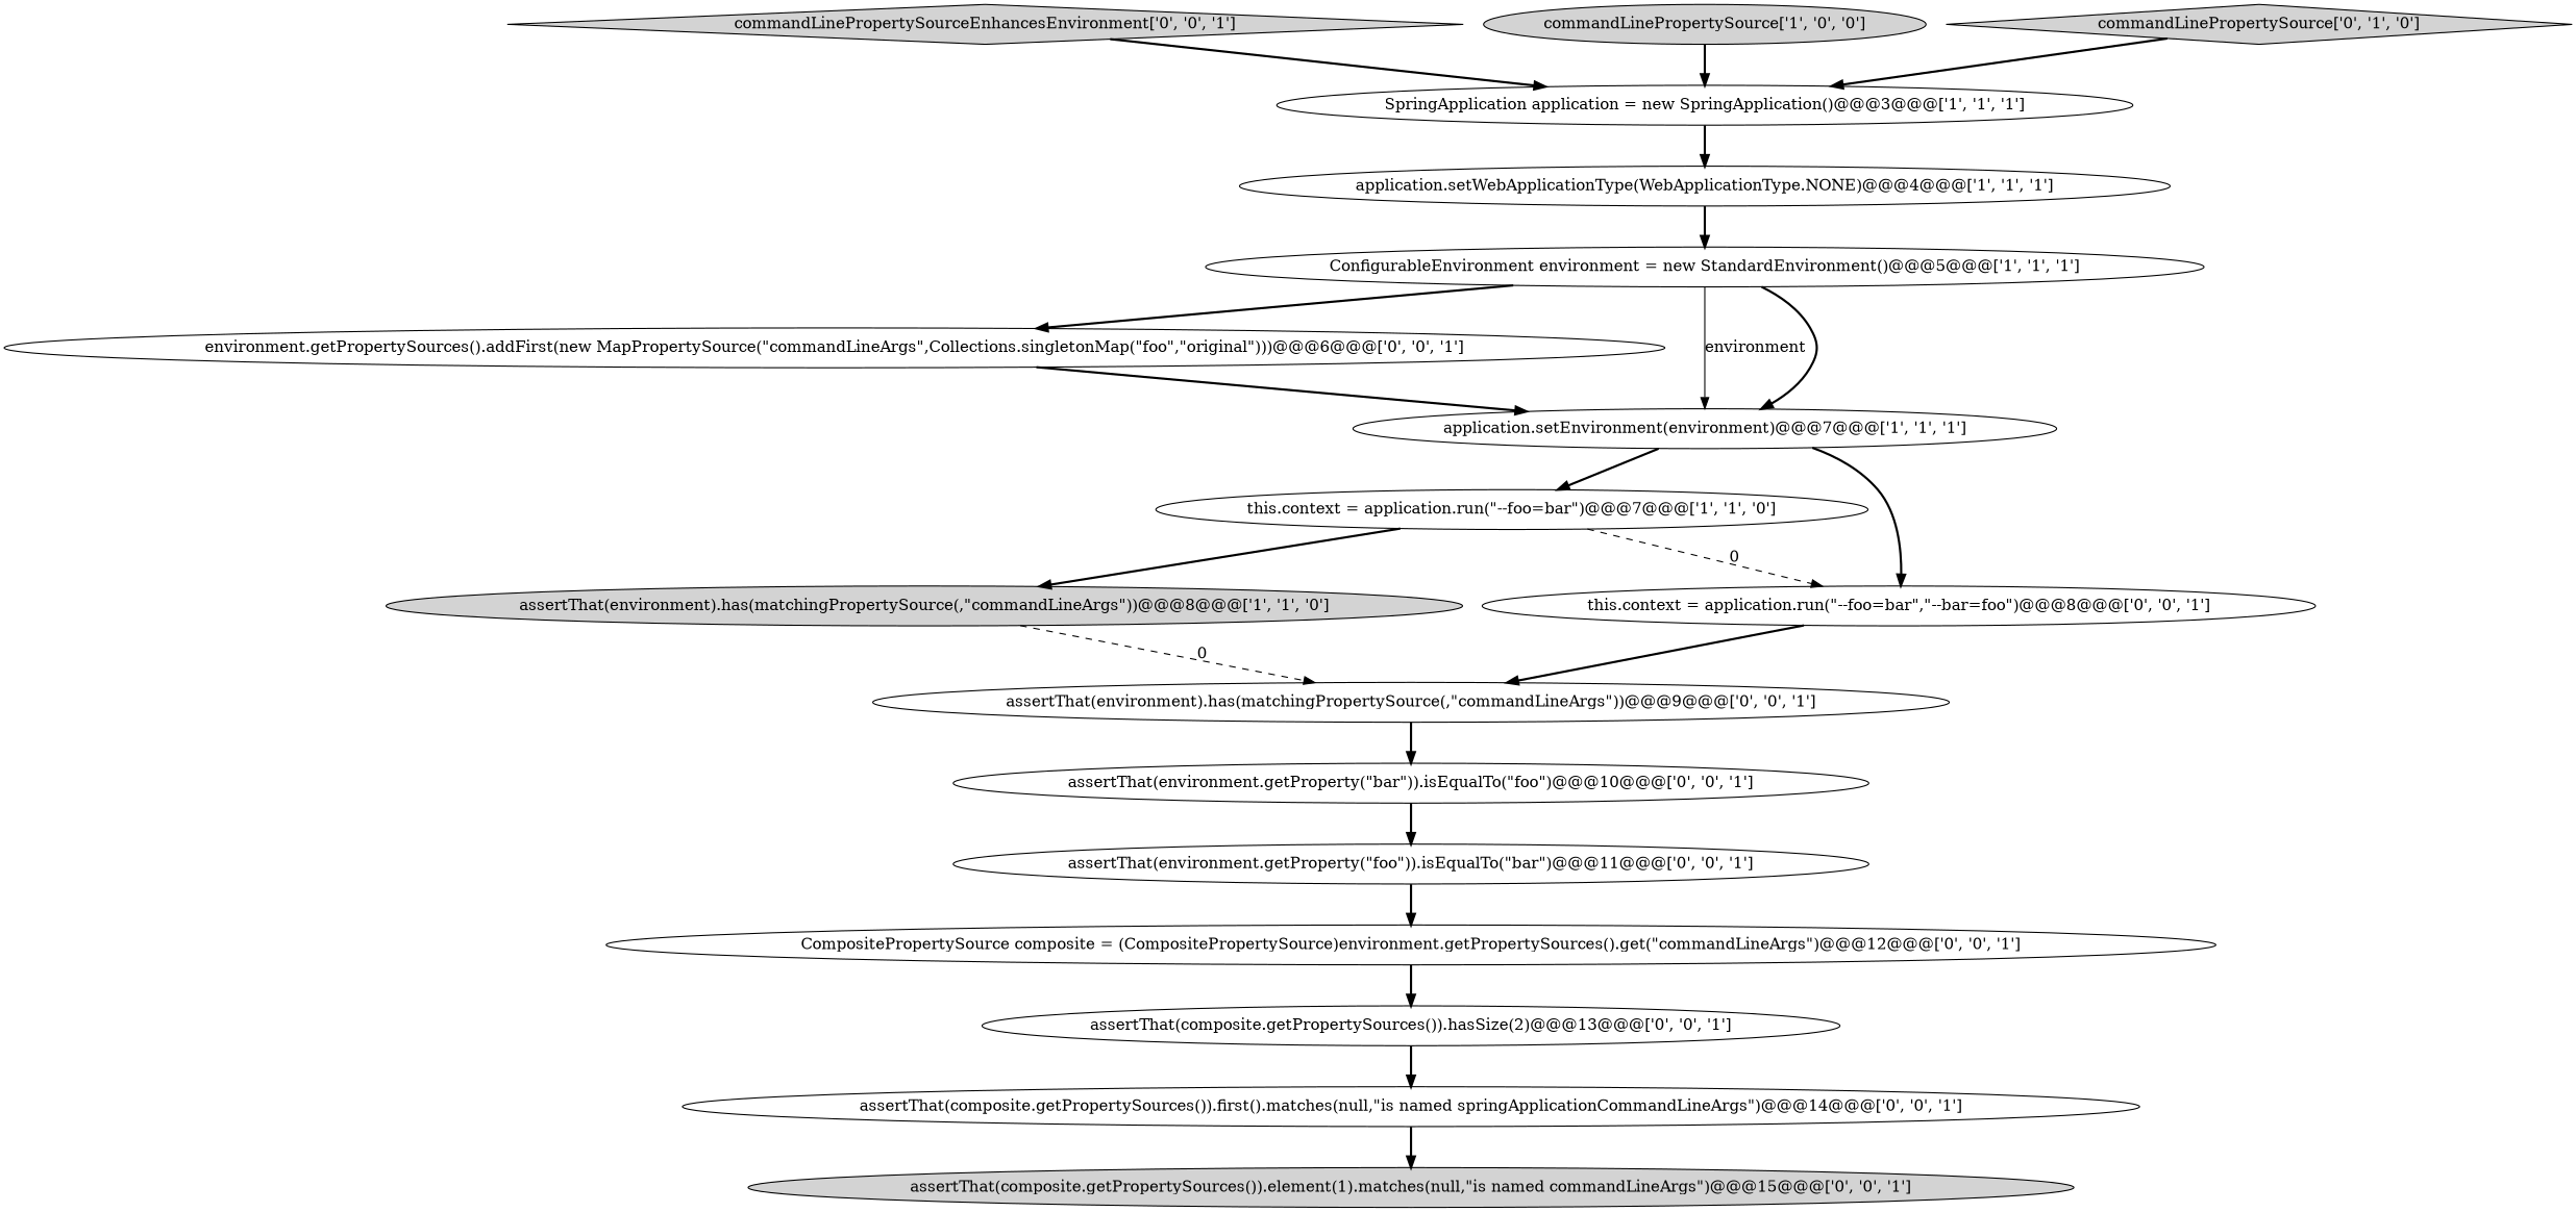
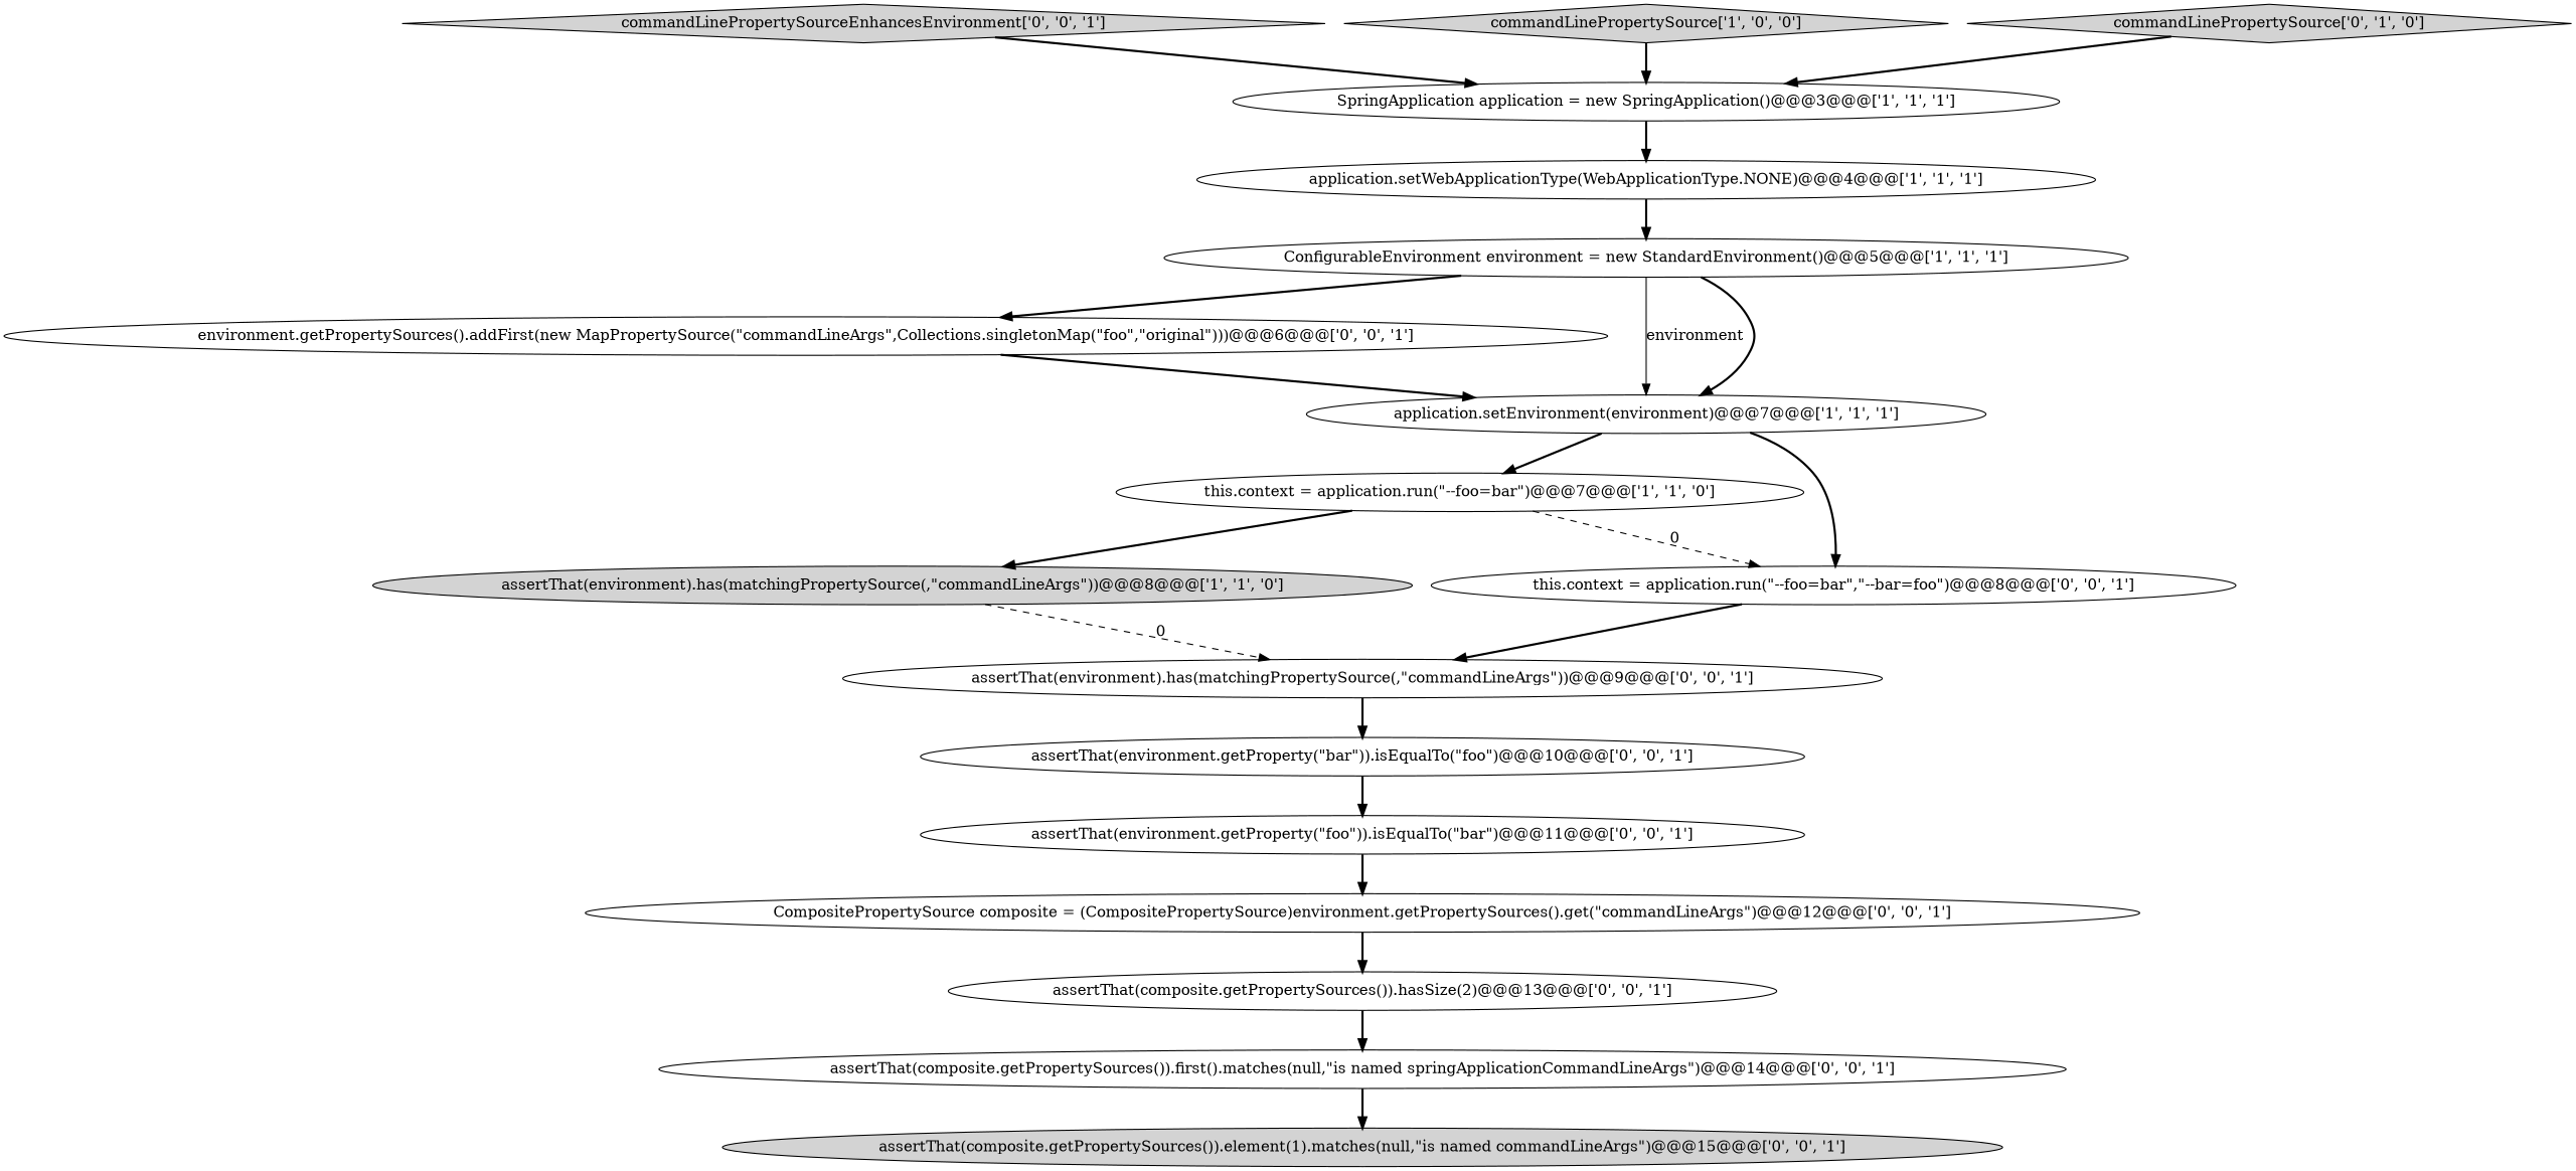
  digraph {
    node [fillcolor=white shape=ellipse style=filled]
    edge [style=bold]
    n1 [label="ConfigurableEnvironment environment = new StandardEnvironment()@@@5@@@['1', '1', '1']"]
    n2 [label="environment.getPropertySources().addFirst(new MapPropertySource(\"commandLineArgs\",Collections.singletonMap(\"foo\",\"original\")))@@@6@@@['0', '0', '1']"]
    n3 [label="application.setEnvironment(environment)@@@7@@@['1', '1', '1']"]
    n4 [label="assertThat(environment.getProperty(\"bar\")).isEqualTo(\"foo\")@@@10@@@['0', '0', '1']"]
    n5 [label="assertThat(environment.getProperty(\"foo\")).isEqualTo(\"bar\")@@@11@@@['0', '0', '1']"]
    n6 [label="this.context = application.run(\"--foo=bar\")@@@7@@@['1', '1', '0']"]
    n7 [fillcolor=lightgray label="assertThat(environment).has(matchingPropertySource(,\"commandLineArgs\"))@@@8@@@['1', '1', '0']"]
    n8 [label="this.context = application.run(\"--foo=bar\",\"--bar=foo\")@@@8@@@['0', '0', '1']"]
    n9 [label="CompositePropertySource composite = (CompositePropertySource)environment.getPropertySources().get(\"commandLineArgs\")@@@12@@@['0', '0', '1']"]
    n10 [label="assertThat(composite.getPropertySources()).hasSize(2)@@@13@@@['0', '0', '1']"]
    n11 [label="assertThat(composite.getPropertySources()).first().matches(null,\"is named springApplicationCommandLineArgs\")@@@14@@@['0', '0', '1']"]
    n12 [label="SpringApplication application = new SpringApplication()@@@3@@@['1', '1', '1']"]
    n13 [label="application.setWebApplicationType(WebApplicationType.NONE)@@@4@@@['1', '1', '1']"]
    n14 [fillcolor=lightgray label="commandLinePropertySourceEnhancesEnvironment['0', '0', '1']" shape=diamond]
    n15 [fillcolor=lightgray label="assertThat(composite.getPropertySources()).element(1).matches(null,\"is named commandLineArgs\")@@@15@@@['0', '0', '1']"]
    n16 [label="assertThat(environment).has(matchingPropertySource(,\"commandLineArgs\"))@@@9@@@['0', '0', '1']"]
-   n17 [fillcolor=lightgray label="commandLinePropertySource['1', '0', '0']"]
+   n17 [fillcolor=lightgray label="commandLinePropertySource['1', '0', '0']" shape=diamond]
    n18 [fillcolor=lightgray label="commandLinePropertySource['0', '1', '0']" shape=diamond]
    n1 -> n2
    n1 -> n3 [label=environment style=solid]
    n1 -> n3
    n2 -> n3
    n3 -> n6
    n3 -> n8
    n4 -> n5
    n5 -> n9
    n6 -> n7
    n6 -> n8 [label=0 style=dashed]
    n7 -> n16 [label=0 style=dashed]
    n8 -> n16
    n9 -> n10
    n10 -> n11
    n11 -> n15
    n12 -> n13
    n13 -> n1
    n14 -> n12
    n16 -> n4
    n17 -> n12
    n18 -> n12
  }
